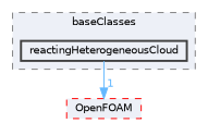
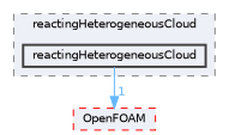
  digraph {
    compound=true
    node [fillcolor="#edf0f7" fontname=Helvetica fontsize=10 shape=box]
    n1 [color=grey25 height=0.2 label=reactingHeterogeneousCloud style="filled,bold" width=0.4]
    n2 [color=red height=0.2 label=OpenFOAM style="filled,dashed" width=0.4]
    subgraph cluster_1 {
      bgcolor="#edf0f7"
      fontname=Helvetica
      fontsize=10
-     label=baseClasses
+     label=reactingHeterogeneousCloud
      pencolor=grey50
      style="filled,dashed"
      n1
    }
    n1 -> n2 [color=steelblue1 fontcolor=steelblue1 fontname=Helvetica fontsize=10 headlabel=1 labeldistance=1.5 labelfontname=Helvetica labelfontsize=10]
  }
